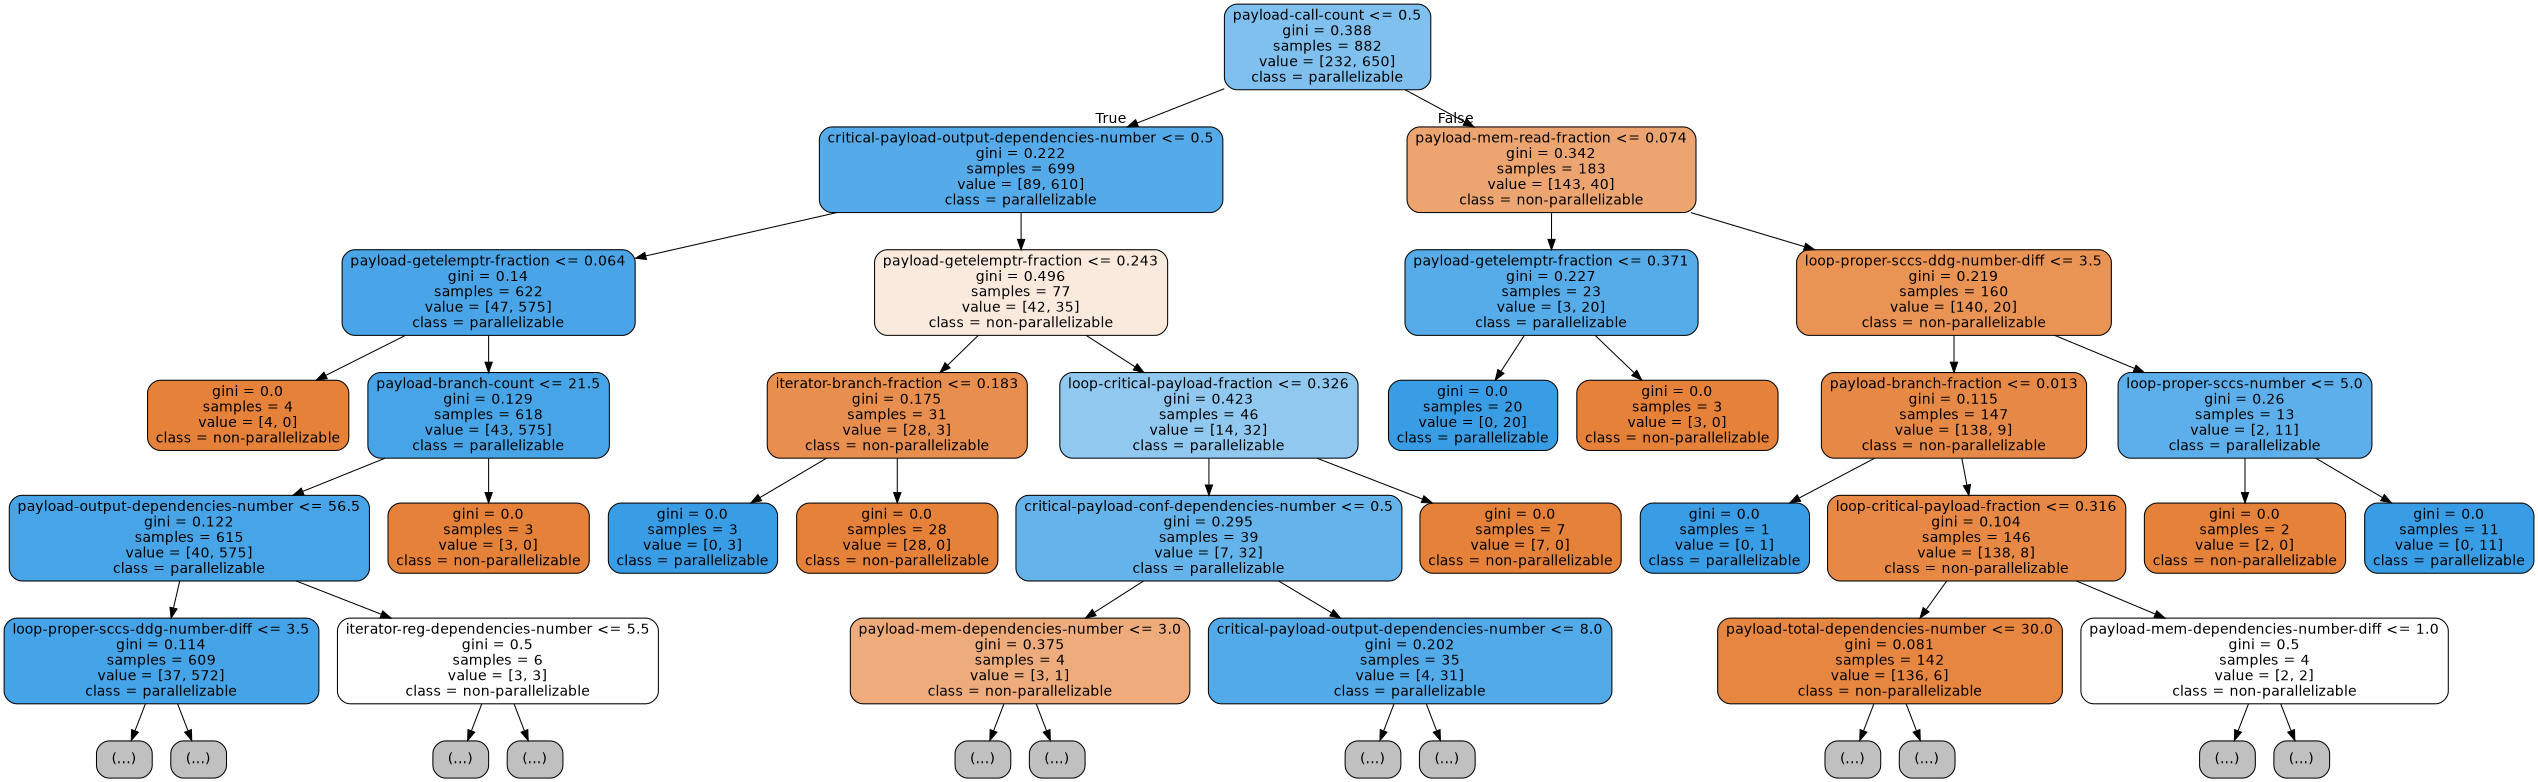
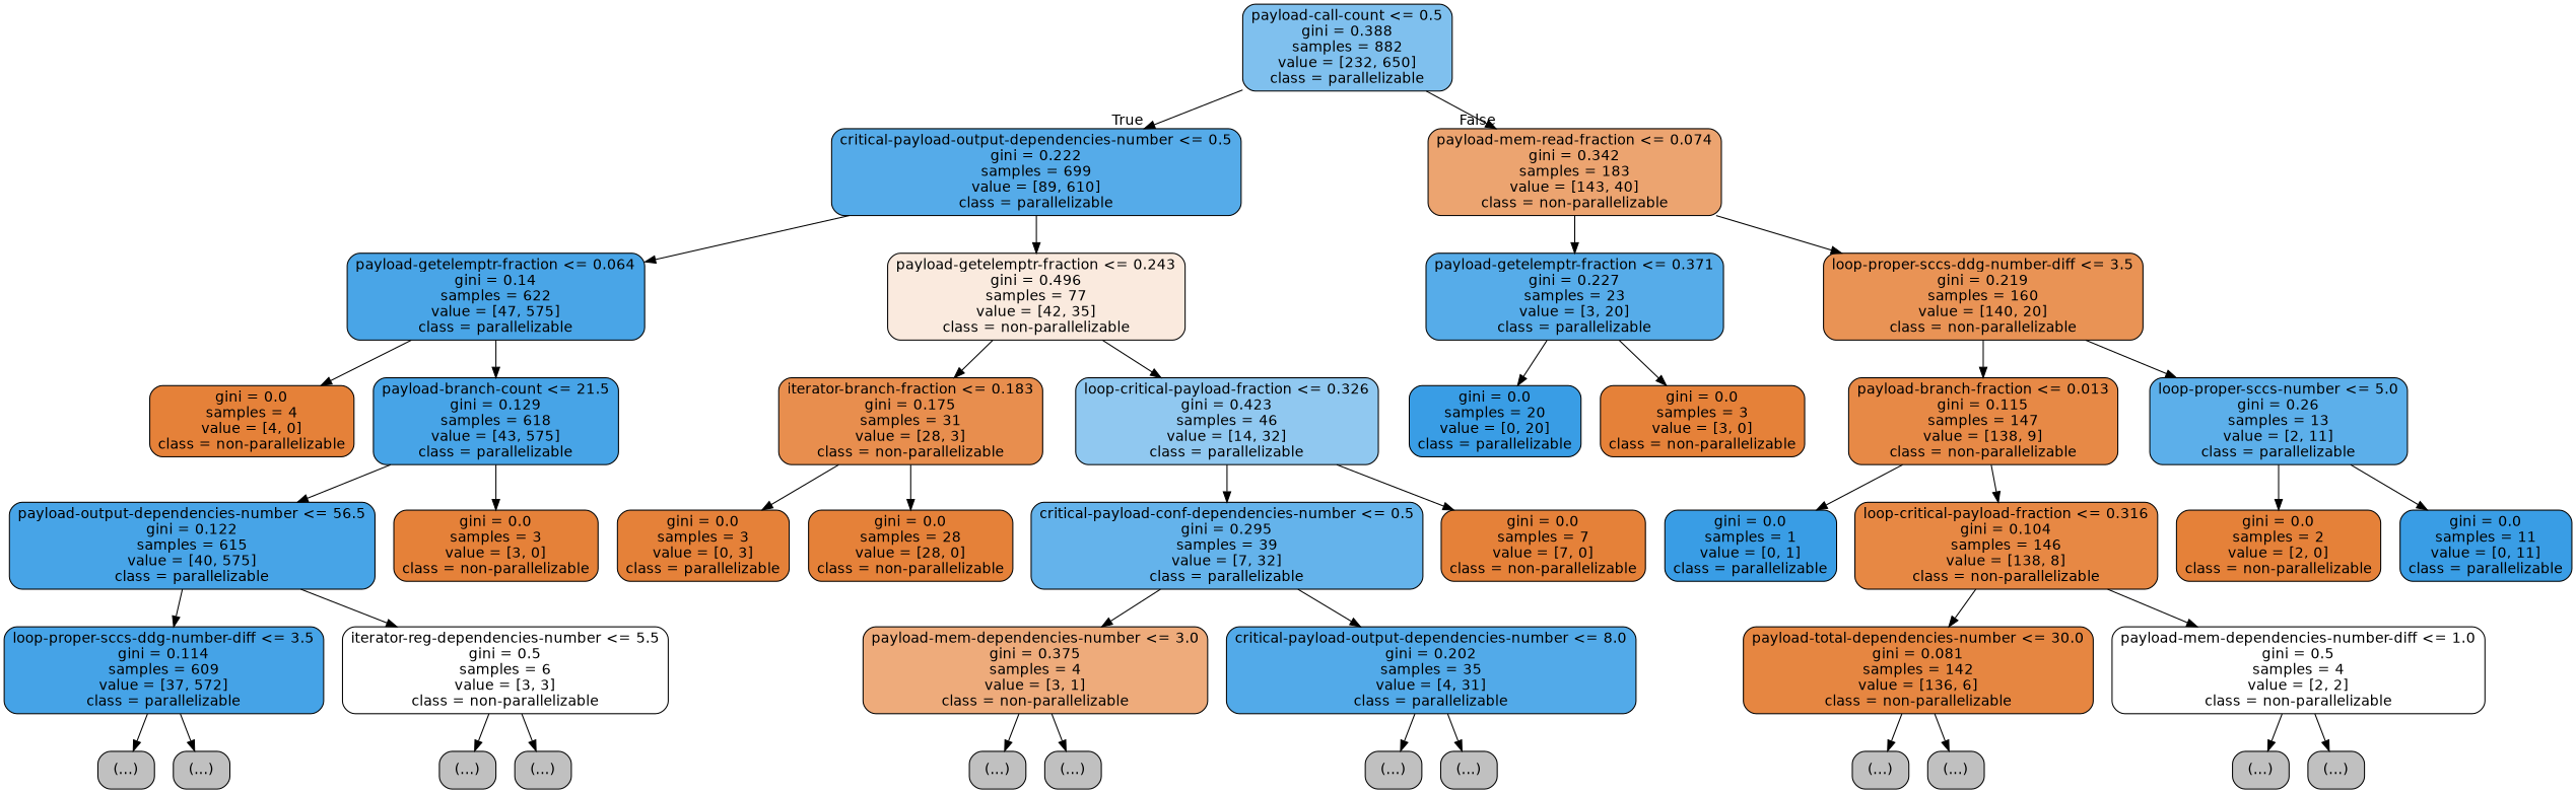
  digraph {
    node [color=black fillcolor="#C0C0C0" fontname=helvetica shape=box style="filled, rounded"]
    edge [fontname=helvetica]
    n1 [fillcolor="#399de5a4" label="payload-call-count <= 0.5\ngini = 0.388\nsamples = 882\nvalue = [232, 650]\nclass = parallelizable"]
    n2 [fillcolor="#399de5da" label="critical-payload-output-dependencies-number <= 0.5\ngini = 0.222\nsamples = 699\nvalue = [89, 610]\nclass = parallelizable"]
    n3 [fillcolor="#e58139b8" label="payload-mem-read-fraction <= 0.074\ngini = 0.342\nsamples = 183\nvalue = [143, 40]\nclass = non-parallelizable"]
    n4 [fillcolor="#399de5ea" label="payload-getelemptr-fraction <= 0.064\ngini = 0.14\nsamples = 622\nvalue = [47, 575]\nclass = parallelizable"]
    n5 [fillcolor="#e581392a" label="payload-getelemptr-fraction <= 0.243\ngini = 0.496\nsamples = 77\nvalue = [42, 35]\nclass = non-parallelizable"]
    n6 [fillcolor="#e58139ff" label="gini = 0.0\nsamples = 4\nvalue = [4, 0]\nclass = non-parallelizable"]
    n7 [fillcolor="#399de5ec" label="payload-branch-count <= 21.5\ngini = 0.129\nsamples = 618\nvalue = [43, 575]\nclass = parallelizable"]
    n8 [fillcolor="#399de5ed" label="payload-output-dependencies-number <= 56.5\ngini = 0.122\nsamples = 615\nvalue = [40, 575]\nclass = parallelizable"]
    n9 [fillcolor="#e58139ff" label="gini = 0.0\nsamples = 3\nvalue = [3, 0]\nclass = non-parallelizable"]
    n10 [fillcolor="#399de5ef" label="loop-proper-sccs-ddg-number-diff <= 3.5\ngini = 0.114\nsamples = 609\nvalue = [37, 572]\nclass = parallelizable"]
    n11 [fillcolor="#e5813900" label="iterator-reg-dependencies-number <= 5.5\ngini = 0.5\nsamples = 6\nvalue = [3, 3]\nclass = non-parallelizable"]
    n12 [label="(...)"]
    n13 [label="(...)"]
    n14 [label="(...)"]
    n15 [label="(...)"]
    n16 [fillcolor="#e58139e4" label="iterator-branch-fraction <= 0.183\ngini = 0.175\nsamples = 31\nvalue = [28, 3]\nclass = non-parallelizable"]
    n17 [fillcolor="#399de58f" label="loop-critical-payload-fraction <= 0.326\ngini = 0.423\nsamples = 46\nvalue = [14, 32]\nclass = parallelizable"]
-   n18 [fillcolor="#399de5ff" label="gini = 0.0\nsamples = 3\nvalue = [0, 3]\nclass = parallelizable"]
+   n18 [fillcolor="#e58139ff" label="gini = 0.0\nsamples = 3\nvalue = [0, 3]\nclass = parallelizable"]
    n19 [fillcolor="#e58139ff" label="gini = 0.0\nsamples = 28\nvalue = [28, 0]\nclass = non-parallelizable"]
    n20 [fillcolor="#399de5c7" label="critical-payload-conf-dependencies-number <= 0.5\ngini = 0.295\nsamples = 39\nvalue = [7, 32]\nclass = parallelizable"]
    n21 [fillcolor="#e58139ff" label="gini = 0.0\nsamples = 7\nvalue = [7, 0]\nclass = non-parallelizable"]
    n22 [fillcolor="#e58139aa" label="payload-mem-dependencies-number <= 3.0\ngini = 0.375\nsamples = 4\nvalue = [3, 1]\nclass = non-parallelizable"]
    n23 [fillcolor="#399de5de" label="critical-payload-output-dependencies-number <= 8.0\ngini = 0.202\nsamples = 35\nvalue = [4, 31]\nclass = parallelizable"]
    n24 [label="(...)"]
    n25 [label="(...)"]
    n26 [label="(...)"]
    n27 [label="(...)"]
    n28 [fillcolor="#399de5d9" label="payload-getelemptr-fraction <= 0.371\ngini = 0.227\nsamples = 23\nvalue = [3, 20]\nclass = parallelizable"]
    n29 [fillcolor="#e58139db" label="loop-proper-sccs-ddg-number-diff <= 3.5\ngini = 0.219\nsamples = 160\nvalue = [140, 20]\nclass = non-parallelizable"]
    n30 [fillcolor="#399de5ff" label="gini = 0.0\nsamples = 20\nvalue = [0, 20]\nclass = parallelizable"]
    n31 [fillcolor="#e58139ff" label="gini = 0.0\nsamples = 3\nvalue = [3, 0]\nclass = non-parallelizable"]
    n32 [fillcolor="#e58139ee" label="payload-branch-fraction <= 0.013\ngini = 0.115\nsamples = 147\nvalue = [138, 9]\nclass = non-parallelizable"]
    n33 [fillcolor="#399de5d1" label="loop-proper-sccs-number <= 5.0\ngini = 0.26\nsamples = 13\nvalue = [2, 11]\nclass = parallelizable"]
    n34 [fillcolor="#399de5ff" label="gini = 0.0\nsamples = 1\nvalue = [0, 1]\nclass = parallelizable"]
    n35 [fillcolor="#e58139f0" label="loop-critical-payload-fraction <= 0.316\ngini = 0.104\nsamples = 146\nvalue = [138, 8]\nclass = non-parallelizable"]
    n36 [fillcolor="#e58139f4" label="payload-total-dependencies-number <= 30.0\ngini = 0.081\nsamples = 142\nvalue = [136, 6]\nclass = non-parallelizable"]
    n37 [fillcolor="#e5813900" label="payload-mem-dependencies-number-diff <= 1.0\ngini = 0.5\nsamples = 4\nvalue = [2, 2]\nclass = non-parallelizable"]
    n38 [label="(...)"]
    n39 [label="(...)"]
    n40 [label="(...)"]
    n41 [label="(...)"]
    n42 [fillcolor="#e58139ff" label="gini = 0.0\nsamples = 2\nvalue = [2, 0]\nclass = non-parallelizable"]
    n43 [fillcolor="#399de5ff" label="gini = 0.0\nsamples = 11\nvalue = [0, 11]\nclass = parallelizable"]
    n1 -> n2 [headlabel=True labelangle=45 labeldistance=2.5]
    n1 -> n3 [headlabel=False labelangle=-45 labeldistance=2.5]
    n2 -> n4
    n2 -> n5
    n3 -> n28
    n3 -> n29
    n4 -> n6
    n4 -> n7
    n5 -> n16
    n5 -> n17
    n7 -> n8
    n7 -> n9
    n8 -> n10
    n8 -> n11
    n10 -> n12
    n10 -> n13
    n11 -> n14
    n11 -> n15
    n16 -> n18
    n16 -> n19
    n17 -> n20
    n17 -> n21
    n20 -> n22
    n20 -> n23
    n22 -> n24
    n22 -> n25
    n23 -> n26
    n23 -> n27
    n28 -> n30
    n28 -> n31
    n29 -> n32
    n29 -> n33
    n32 -> n34
    n32 -> n35
    n33 -> n42
    n33 -> n43
    n35 -> n36
    n35 -> n37
    n36 -> n38
    n36 -> n39
    n37 -> n40
    n37 -> n41
  }
